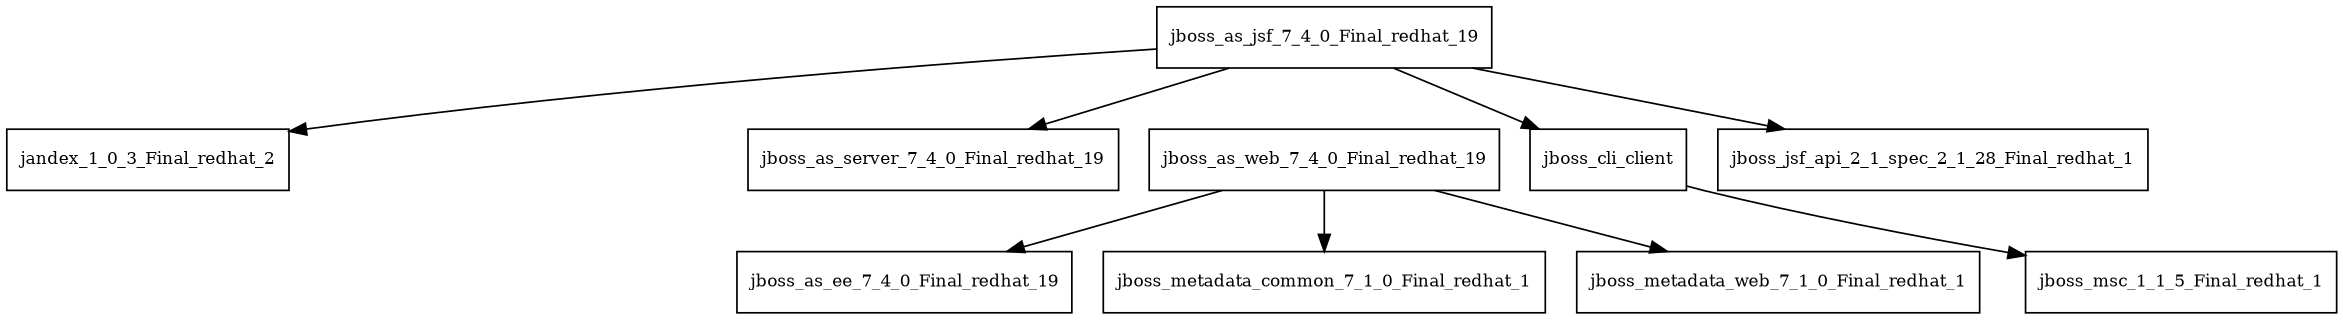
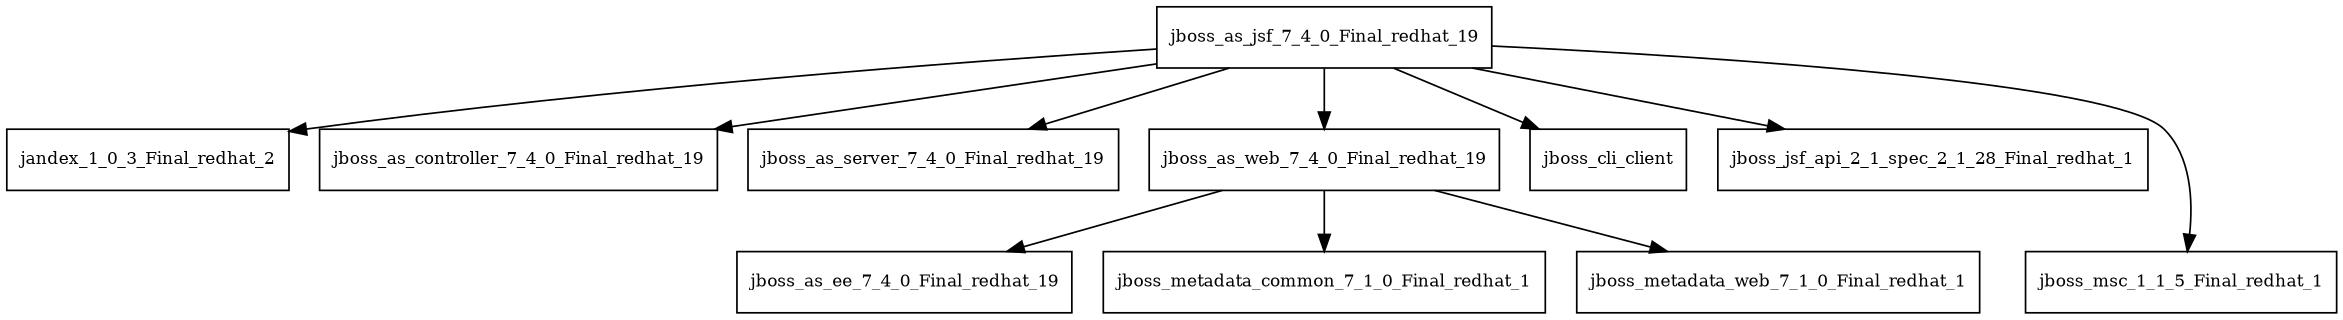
  digraph {
    node [fontsize=10.0 shape=box]
    jboss_as_jsf_7_4_0_Final_redhat_19
    jandex_1_0_3_Final_redhat_2
+   jboss_as_controller_7_4_0_Final_redhat_19
    jboss_as_server_7_4_0_Final_redhat_19
    jboss_as_web_7_4_0_Final_redhat_19
    jboss_cli_client
    jboss_jsf_api_2_1_spec_2_1_28_Final_redhat_1
    jboss_msc_1_1_5_Final_redhat_1
    jboss_as_ee_7_4_0_Final_redhat_19
    jboss_metadata_common_7_1_0_Final_redhat_1
    jboss_metadata_web_7_1_0_Final_redhat_1
    jboss_as_jsf_7_4_0_Final_redhat_19 -> jandex_1_0_3_Final_redhat_2
+   jboss_as_jsf_7_4_0_Final_redhat_19 -> jboss_as_controller_7_4_0_Final_redhat_19
    jboss_as_jsf_7_4_0_Final_redhat_19 -> jboss_as_server_7_4_0_Final_redhat_19
+   jboss_as_jsf_7_4_0_Final_redhat_19 -> jboss_as_web_7_4_0_Final_redhat_19
    jboss_as_jsf_7_4_0_Final_redhat_19 -> jboss_cli_client
    jboss_as_jsf_7_4_0_Final_redhat_19 -> jboss_jsf_api_2_1_spec_2_1_28_Final_redhat_1
-   jboss_cli_client -> jboss_msc_1_1_5_Final_redhat_1
+   jboss_as_jsf_7_4_0_Final_redhat_19 -> jboss_msc_1_1_5_Final_redhat_1
    jboss_as_web_7_4_0_Final_redhat_19 -> jboss_as_ee_7_4_0_Final_redhat_19
    jboss_as_web_7_4_0_Final_redhat_19 -> jboss_metadata_common_7_1_0_Final_redhat_1
    jboss_as_web_7_4_0_Final_redhat_19 -> jboss_metadata_web_7_1_0_Final_redhat_1
  }
